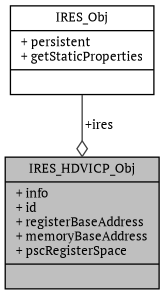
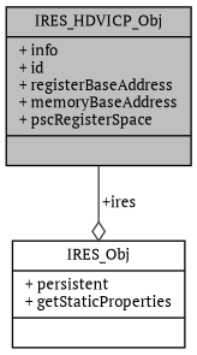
  digraph {
    fontname="PT Serif"
    node [color=black fontname="PT Serif" fontsize=10 shape=record style=filled]
    n1 [fillcolor=grey75 fontcolor=black height=0.2 label="{IRES_HDVICP_Obj\n|+ info\l+ id\l+ registerBaseAddress\l+ memoryBaseAddress\l+ pscRegisterSpace\l|}" width=0.4]
    n2 [fillcolor=white height=0.2 label="{IRES_Obj\n|+ persistent\l+ getStaticProperties\l|}" width=0.4]
-   n2 -> n1 [arrowhead=odiamond color=grey25 fontname="PT Serif" fontsize=10 label=" +ires" labelfontname=Helvetica labelfontsize=10 style=solid]
+   n1 -> n2 [arrowhead=odiamond color=grey25 fontname="PT Serif" fontsize=10 label=" +ires" labelfontname=Helvetica labelfontsize=10 style=solid]
  }
